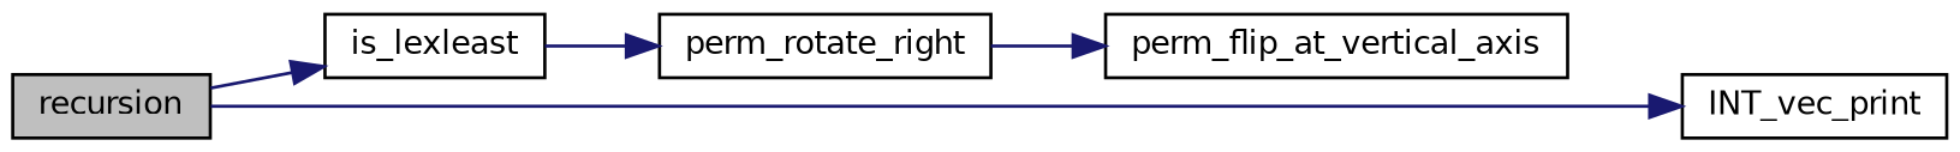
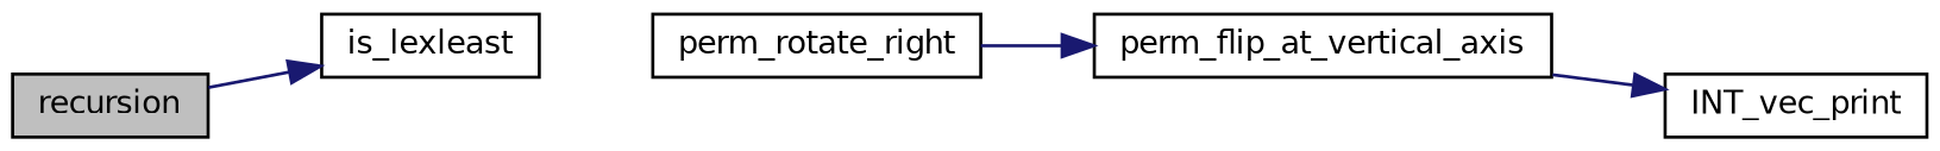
  digraph {
    rankdir=LR
    node [color=black fillcolor=white fontname=Helvetica fontsize=10 shape=record style=filled]
    edge [color=midnightblue fontname=Helvetica fontsize=10 labelfontname=Helvetica labelfontsize=10 style=solid]
    n1 [fillcolor=grey75 fontcolor=black height=0.2 label=recursion width=0.4]
    n2 [height=0.2 label=is_lexleast width=0.4]
    n3 [height=0.2 label=INT_vec_print width=0.4]
    n4 [height=0.2 label=perm_rotate_right width=0.4]
    n5 [height=0.2 label=perm_flip_at_vertical_axis width=0.4]
    n1 -> n2
-   n1 -> n3
-   n2 -> n4
+   n5 -> n3
    n4 -> n5
  }
